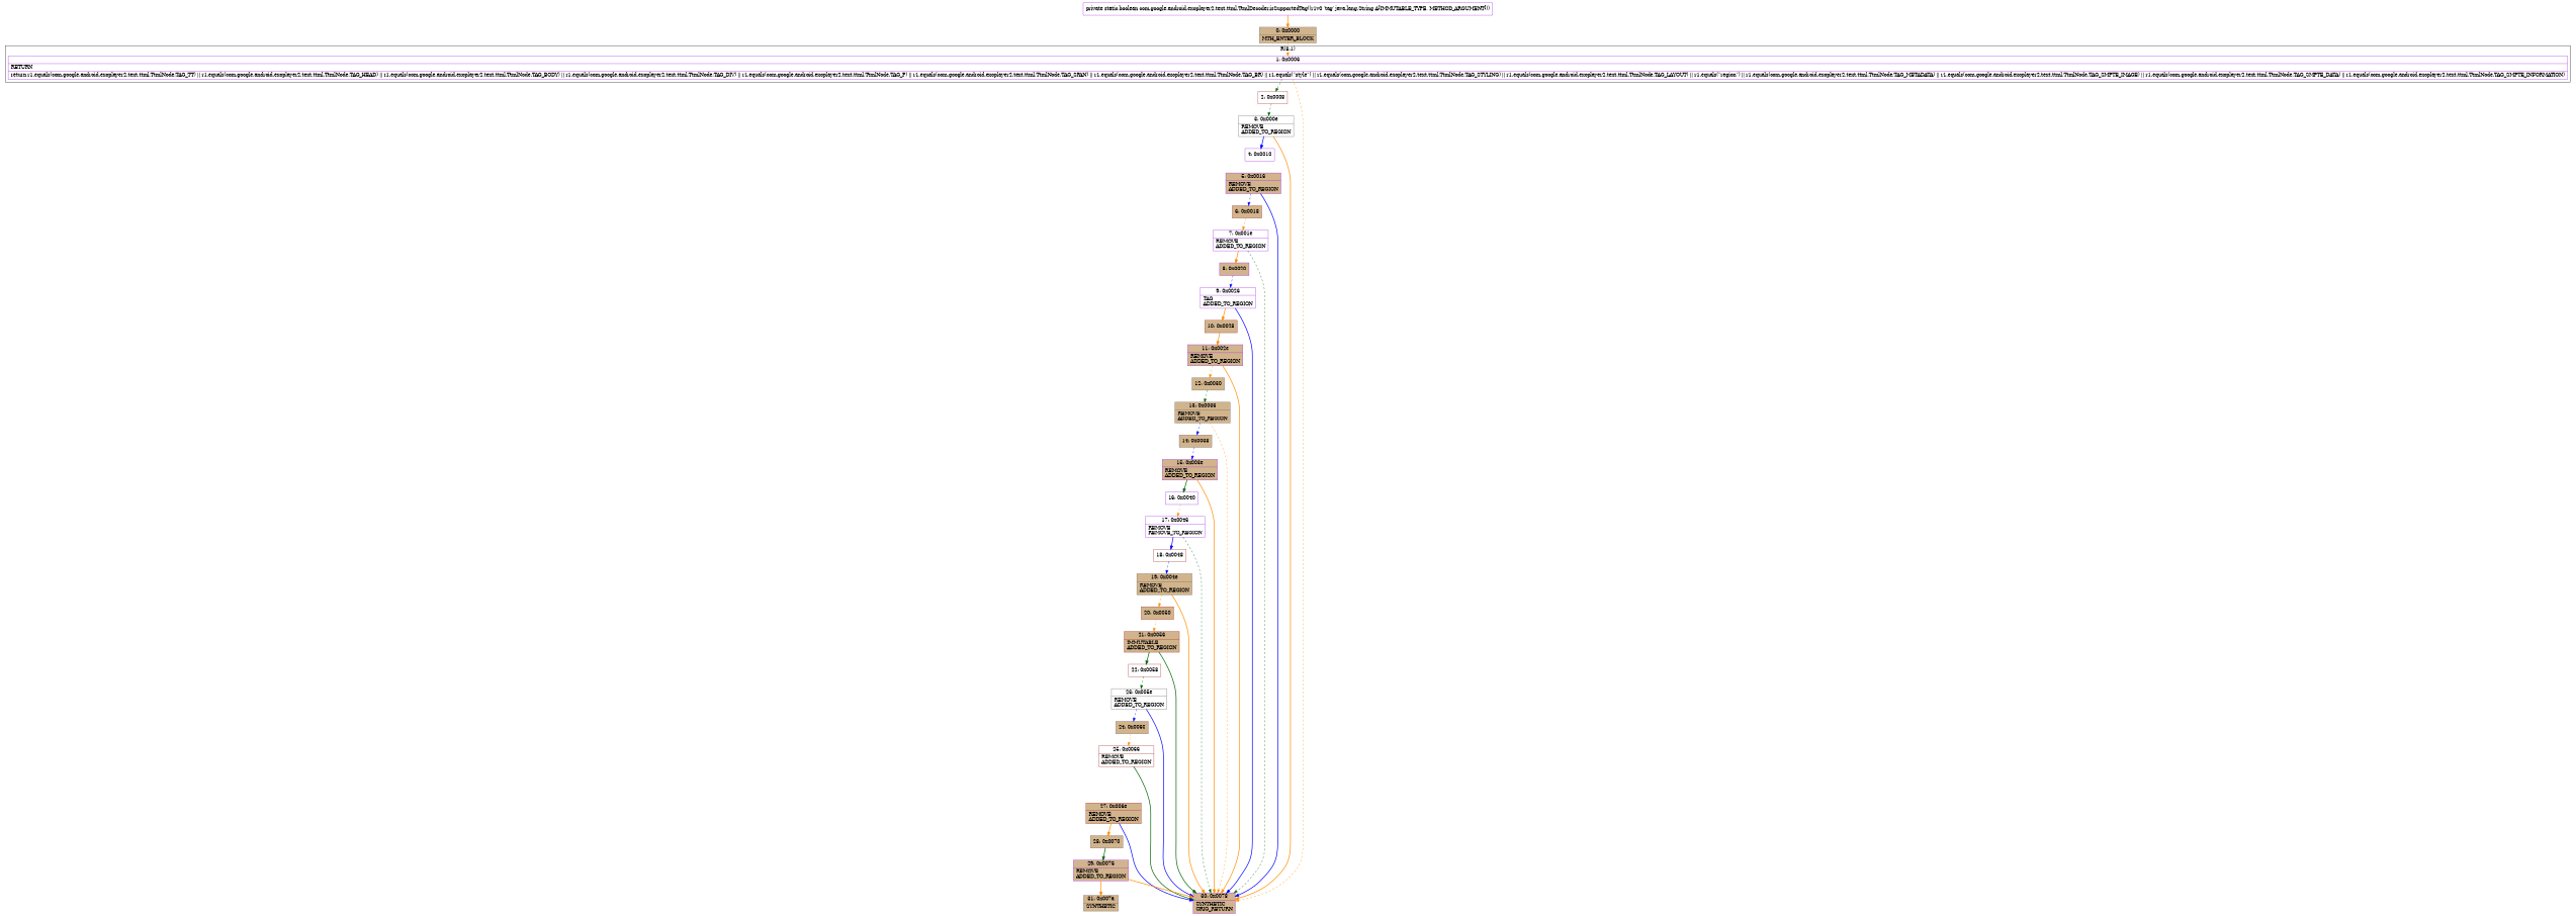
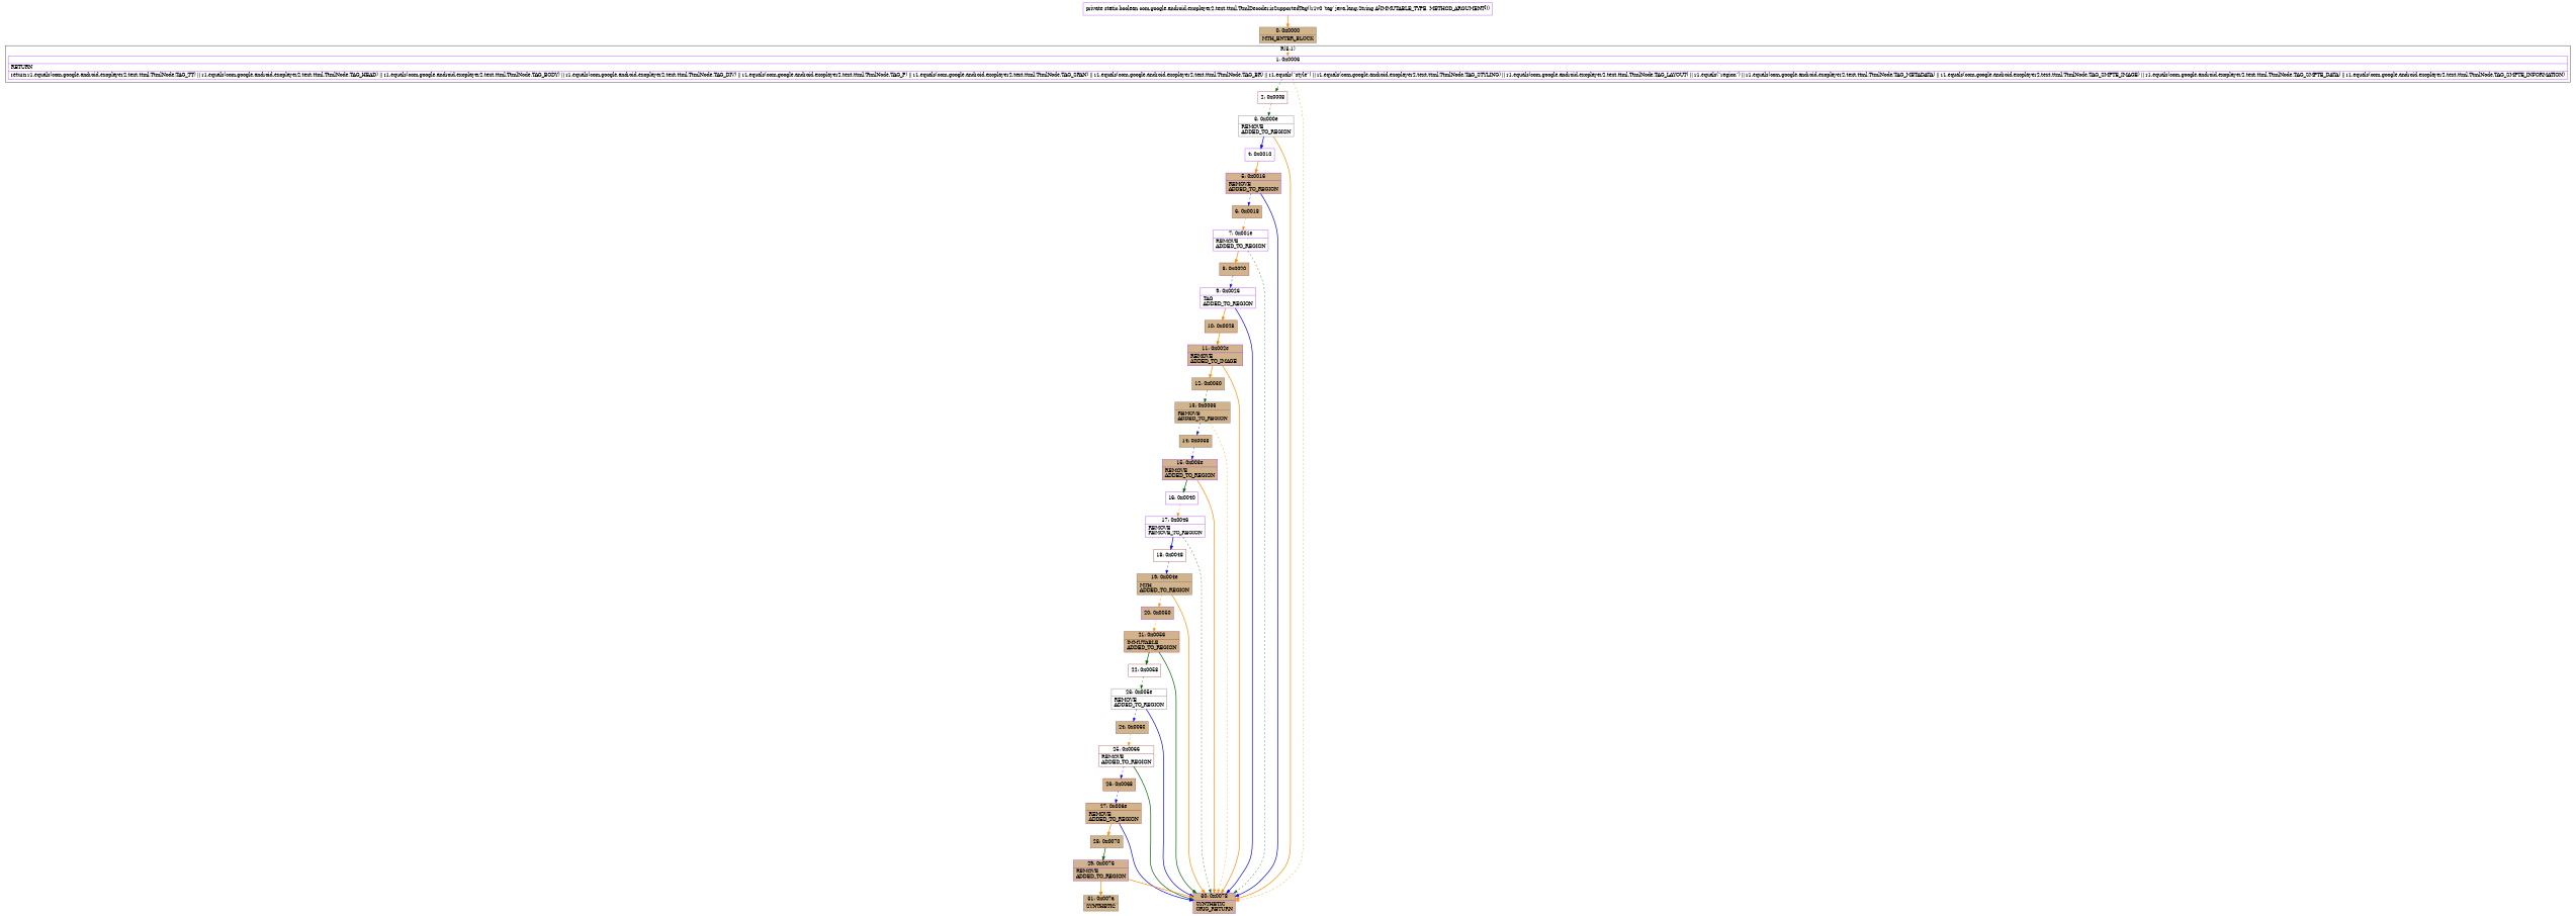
  digraph {
    node [color=purple fillcolor=tan shape=record style=filled]
    edge [color=darkorange style=bold]
    n1 [fillcolor=white label="{1\:\ 0x0006|RETURN\l|return r1.equals(com.google.android.exoplayer2.text.ttml.TtmlNode.TAG_TT) \|\| r1.equals(com.google.android.exoplayer2.text.ttml.TtmlNode.TAG_HEAD) \|\| r1.equals(com.google.android.exoplayer2.text.ttml.TtmlNode.TAG_BODY) \|\| r1.equals(com.google.android.exoplayer2.text.ttml.TtmlNode.TAG_DIV) \|\| r1.equals(com.google.android.exoplayer2.text.ttml.TtmlNode.TAG_P) \|\| r1.equals(com.google.android.exoplayer2.text.ttml.TtmlNode.TAG_SPAN) \|\| r1.equals(com.google.android.exoplayer2.text.ttml.TtmlNode.TAG_BR) \|\| r1.equals(\"style\") \|\| r1.equals(com.google.android.exoplayer2.text.ttml.TtmlNode.TAG_STYLING) \|\| r1.equals(com.google.android.exoplayer2.text.ttml.TtmlNode.TAG_LAYOUT) \|\| r1.equals(\"region\") \|\| r1.equals(com.google.android.exoplayer2.text.ttml.TtmlNode.TAG_METADATA) \|\| r1.equals(com.google.android.exoplayer2.text.ttml.TtmlNode.TAG_SMPTE_IMAGE) \|\| r1.equals(com.google.android.exoplayer2.text.ttml.TtmlNode.TAG_SMPTE_DATA) \|\| r1.equals(com.google.android.exoplayer2.text.ttml.TtmlNode.TAG_SMPTE_INFORMATION)\l}"]
    n2 [color=brown fillcolor=white label="{2\:\ 0x0008}"]
    n3 [label="{30\:\ 0x0078|SYNTHETIC\lORIG_RETURN\l}"]
    n4 [color=gray40 fillcolor=white label="{3\:\ 0x000e|REMOVE\lADDED_TO_REGION\l}"]
    n5 [color=gray40 label="{0\:\ 0x0000|MTH_ENTER_BLOCK\l}"]
    n6 [fillcolor=white label="{4\:\ 0x0010}"]
    n7 [label="{5\:\ 0x0016|REMOVE\lADDED_TO_REGION\l}"]
    n8 [color=brown label="{6\:\ 0x0018}"]
    n9 [fillcolor=white label="{7\:\ 0x001e|REMOVE\lADDED_TO_REGION\l}"]
-   n10 [label="{8\:\ 0x0020}"]
+   n10 [color=brown label="{8\:\ 0x0020}"]
    n11 [fillcolor=white label="{9\:\ 0x0026|TAG\lADDED_TO_REGION\l}"]
    n12 [color=brown label="{10\:\ 0x0028}"]
-   n13 [label="{11\:\ 0x002e|REMOVE\lADDED_TO_REGION\l}"]
+   n13 [label="{11\:\ 0x002e|REMOVE\lADDED_TO_IMAGE\l}"]
    n14 [color=gray40 label="{12\:\ 0x0030}"]
    n15 [color=gray40 label="{13\:\ 0x0036|REMOVE\lADDED_TO_REGION\l}"]
    n16 [color=gray40 label="{14\:\ 0x0038}"]
    n17 [label="{15\:\ 0x003e|REMOVE\lADDED_TO_REGION\l}"]
    n18 [fillcolor=white label="{16\:\ 0x0040}"]
    n19 [fillcolor=white label="{17\:\ 0x0046|REMOVE\lREMOVE_TO_REGION\l}"]
    n20 [color=brown fillcolor=white label="{18\:\ 0x0048}"]
-   n21 [color=gray40 label="{19\:\ 0x004e|REMOVE\lADDED_TO_REGION\l}"]
-   n22 [color=brown label="{20\:\ 0x0050}"]
+   n21 [color=gray40 label="{19\:\ 0x004e|MTH\lADDED_TO_REGION\l}"]
+   n22 [label="{20\:\ 0x0050}"]
    n23 [color=brown label="{21\:\ 0x0056|IMMUTABLE\lADDED_TO_REGION\l}"]
    n24 [color=brown fillcolor=white label="{22\:\ 0x0058}"]
    n25 [color=gray40 fillcolor=white label="{23\:\ 0x005e|REMOVE\lADDED_TO_REGION\l}"]
    n26 [color=gray40 label="{24\:\ 0x0060}"]
    n27 [color=brown fillcolor=white label="{25\:\ 0x0066|REMOVE\lADDED_TO_REGION\l}"]
+   n28 [color=brown label="{26\:\ 0x0068}"]
    n29 [color=brown label="{27\:\ 0x006e|REMOVE\lADDED_TO_REGION\l}"]
    n30 [color=gray40 label="{28\:\ 0x0070}"]
    n31 [label="{29\:\ 0x0076|REMOVE\lADDED_TO_REGION\l}"]
    n32 [color=gray40 label="{31\:\ 0x007a|SYNTHETIC\l}"]
    n33 [fillcolor=white label="{private static boolean com.google.android.exoplayer2.text.ttml.TtmlDecoder.isSupportedTag((r1v0 'tag' java.lang.String A[IMMUTABLE_TYPE, METHOD_ARGUMENT])) }"]
    subgraph cluster_1 {
      label="R(8:1)"
      n1
    }
    n1 -> n2 [color=darkgreen style=dashed]
    n1 -> n3 [style=dashed]
    n2 -> n4 [color=darkgreen style=dashed]
    n4 -> n3
    n4 -> n6 [color=blue]
    n5 -> n1 [style=dashed]
+   n6 -> n7
    n7 -> n3 [color=blue]
    n7 -> n8 [color=blue style=dashed]
    n8 -> n9 [style=dashed]
    n9 -> n3 [color=darkgreen style=dashed]
    n9 -> n10
    n10 -> n11 [color=blue style=dashed]
    n11 -> n3 [color=blue]
    n11 -> n12
    n12 -> n13
    n13 -> n3
-   n13 -> n14 [style=dashed]
+   n13 -> n14
    n14 -> n15 [color=darkgreen style=dashed]
    n15 -> n3 [style=dashed]
    n15 -> n16 [color=blue style=dashed]
    n16 -> n17 [color=blue style=dashed]
    n17 -> n3
    n17 -> n18 [color=darkgreen]
    n18 -> n19 [style=dashed]
    n19 -> n3 [color=darkgreen style=dashed]
    n19 -> n20 [color=blue]
    n20 -> n21 [color=blue style=dashed]
    n21 -> n3
    n21 -> n22 [style=dashed]
    n22 -> n23 [style=dashed]
    n23 -> n3 [color=darkgreen]
    n23 -> n24 [color=darkgreen]
    n24 -> n25 [color=darkgreen style=dashed]
    n25 -> n3 [color=blue]
    n25 -> n26 [color=blue style=dashed]
    n26 -> n27 [style=dashed]
    n27 -> n3 [color=darkgreen]
+   n27 -> n28 [color=blue style=dashed]
+   n28 -> n29 [color=blue style=dashed]
    n29 -> n3 [color=blue]
    n29 -> n30
    n30 -> n31 [color=darkgreen]
    n31 -> n3
    n31 -> n32
    n33 -> n5
  }
